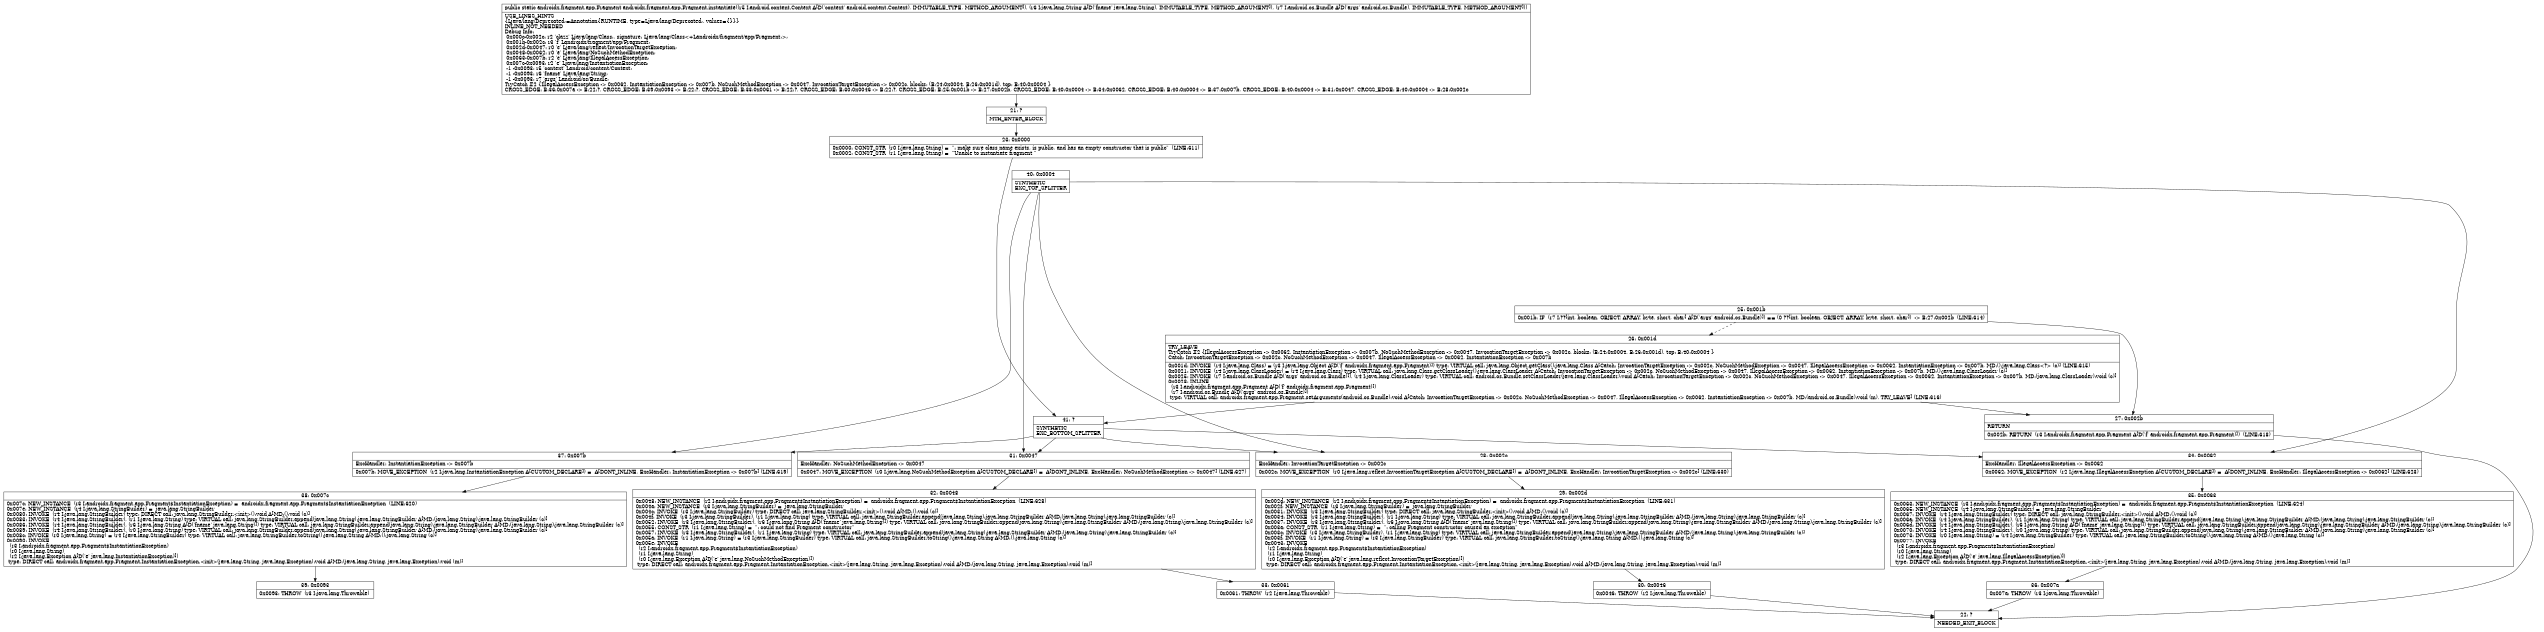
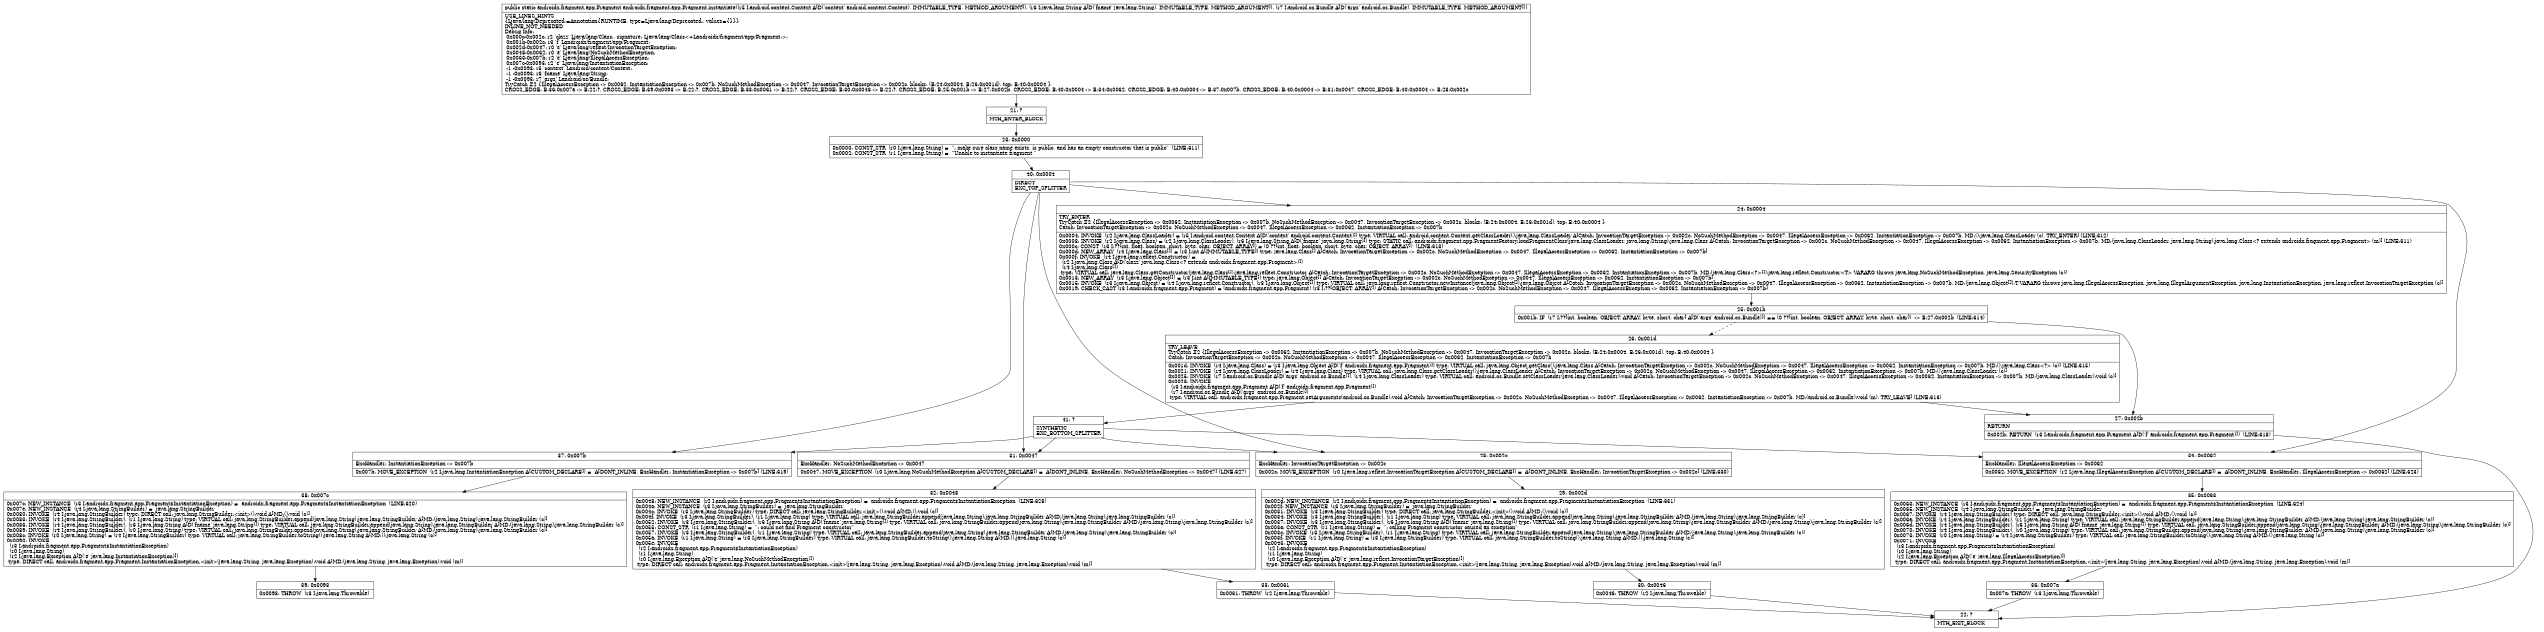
  digraph {
    node [shape=record]
    n1 [label="{21\:\ ?|MTH_ENTER_BLOCK\l}"]
    n2 [label="{23\:\ 0x0000|0x0000: CONST_STR  (r0 I:java.lang.String) =  \": make sure class name exists, is public, and has an empty constructor that is public\"  (LINE:611)\l0x0002: CONST_STR  (r1 I:java.lang.String) =  \"Unable to instantiate fragment \" \l}"]
-   n3 [label="{40\:\ 0x0004|SYNTHETIC\lEXC_TOP_SPLITTER\l}"]
+   n3 [label="{40\:\ 0x0004|DIRECT\lEXC_TOP_SPLITTER\l}"]
+   n4 [label="{24\:\ 0x0004|TRY_ENTER\lTryCatch #2 \{IllegalAccessException \-\> 0x0062, InstantiationException \-\> 0x007b, NoSuchMethodException \-\> 0x0047, InvocationTargetException \-\> 0x002c, blocks: (B:24:0x0004, B:26:0x001d), top: B:40:0x0004 \}\lCatch: InvocationTargetException \-\> 0x002c, NoSuchMethodException \-\> 0x0047, IllegalAccessException \-\> 0x0062, InstantiationException \-\> 0x007b\l|0x0004: INVOKE  (r2 I:java.lang.ClassLoader) = (r5 I:android.content.Context A[D('context' android.content.Context)]) type: VIRTUAL call: android.content.Context.getClassLoader():java.lang.ClassLoader A[Catch: InvocationTargetException \-\> 0x002c, NoSuchMethodException \-\> 0x0047, IllegalAccessException \-\> 0x0062, InstantiationException \-\> 0x007b, MD:():java.lang.ClassLoader (c), TRY_ENTER] (LINE:612)\l0x0008: INVOKE  (r2 I:java.lang.Class) = (r2 I:java.lang.ClassLoader), (r6 I:java.lang.String A[D('fname' java.lang.String)]) type: STATIC call: androidx.fragment.app.FragmentFactory.loadFragmentClass(java.lang.ClassLoader, java.lang.String):java.lang.Class A[Catch: InvocationTargetException \-\> 0x002c, NoSuchMethodException \-\> 0x0047, IllegalAccessException \-\> 0x0062, InstantiationException \-\> 0x007b, MD:(java.lang.ClassLoader, java.lang.String):java.lang.Class\<? extends androidx.fragment.app.Fragment\> (m)] (LINE:611)\l0x000c: CONST  (r3 I:??[int, float, boolean, short, byte, char, OBJECT, ARRAY]) = (0 ??[int, float, boolean, short, byte, char, OBJECT, ARRAY])  (LINE:613)\l0x000d: NEW_ARRAY  (r4 I:java.lang.Class[]) = (r3 I:int A[IMMUTABLE_TYPE]) type: java.lang.Class[] A[Catch: InvocationTargetException \-\> 0x002c, NoSuchMethodException \-\> 0x0047, IllegalAccessException \-\> 0x0062, InstantiationException \-\> 0x007b]\l0x000f: INVOKE  (r4 I:java.lang.reflect.Constructor) = \l  (r2 I:java.lang.Class A[D('clazz' java.lang.Class\<? extends androidx.fragment.app.Fragment\>)])\l  (r4 I:java.lang.Class[])\l type: VIRTUAL call: java.lang.Class.getConstructor(java.lang.Class[]):java.lang.reflect.Constructor A[Catch: InvocationTargetException \-\> 0x002c, NoSuchMethodException \-\> 0x0047, IllegalAccessException \-\> 0x0062, InstantiationException \-\> 0x007b, MD:(java.lang.Class\<?\>[]):java.lang.reflect.Constructor\<T\> VARARG throws java.lang.NoSuchMethodException, java.lang.SecurityException (c)]\l0x0013: NEW_ARRAY  (r3 I:java.lang.Object[]) = (r3 I:int A[IMMUTABLE_TYPE]) type: java.lang.Object[] A[Catch: InvocationTargetException \-\> 0x002c, NoSuchMethodException \-\> 0x0047, IllegalAccessException \-\> 0x0062, InstantiationException \-\> 0x007b]\l0x0015: INVOKE  (r3 I:java.lang.Object) = (r4 I:java.lang.reflect.Constructor), (r3 I:java.lang.Object[]) type: VIRTUAL call: java.lang.reflect.Constructor.newInstance(java.lang.Object[]):java.lang.Object A[Catch: InvocationTargetException \-\> 0x002c, NoSuchMethodException \-\> 0x0047, IllegalAccessException \-\> 0x0062, InstantiationException \-\> 0x007b, MD:(java.lang.Object[]):T VARARG throws java.lang.IllegalAccessException, java.lang.IllegalArgumentException, java.lang.InstantiationException, java.lang.reflect.InvocationTargetException (c)]\l0x0019: CHECK_CAST (r3 I:androidx.fragment.app.Fragment) = (androidx.fragment.app.Fragment) (r3 I:??[OBJECT, ARRAY]) A[Catch: InvocationTargetException \-\> 0x002c, NoSuchMethodException \-\> 0x0047, IllegalAccessException \-\> 0x0062, InstantiationException \-\> 0x007b]\l}"]
    n5 [label="{34\:\ 0x0062|ExcHandler: IllegalAccessException \-\> 0x0062\l|0x0062: MOVE_EXCEPTION  (r2 I:java.lang.IllegalAccessException A[CUSTOM_DECLARE]) =  A[DONT_INLINE, ExcHandler: IllegalAccessException \-\> 0x0062] (LINE:623)\l}"]
    n6 [label="{37\:\ 0x007b|ExcHandler: InstantiationException \-\> 0x007b\l|0x007b: MOVE_EXCEPTION  (r2 I:java.lang.InstantiationException A[CUSTOM_DECLARE]) =  A[DONT_INLINE, ExcHandler: InstantiationException \-\> 0x007b] (LINE:619)\l}"]
    n7 [label="{31\:\ 0x0047|ExcHandler: NoSuchMethodException \-\> 0x0047\l|0x0047: MOVE_EXCEPTION  (r0 I:java.lang.NoSuchMethodException A[CUSTOM_DECLARE]) =  A[DONT_INLINE, ExcHandler: NoSuchMethodException \-\> 0x0047] (LINE:627)\l}"]
    n8 [label="{28\:\ 0x002c|ExcHandler: InvocationTargetException \-\> 0x002c\l|0x002c: MOVE_EXCEPTION  (r0 I:java.lang.reflect.InvocationTargetException A[CUSTOM_DECLARE]) =  A[DONT_INLINE, ExcHandler: InvocationTargetException \-\> 0x002c] (LINE:630)\l}"]
    n9 [label="{25\:\ 0x001b|0x001b: IF  (r7 I:??[int, boolean, OBJECT, ARRAY, byte, short, char] A[D('args' android.os.Bundle)]) == (0 ??[int, boolean, OBJECT, ARRAY, byte, short, char])  \-\> B:27:0x002b  (LINE:614)\l}"]
-   n10 [label="{35\:\ 0x0063|0x0063: NEW_INSTANCE  (r3 I:androidx.fragment.app.Fragment$InstantiationException) =  androidx.fragment.app.Fragment$InstantiationException  (LINE:624)\l0x0065: NEW_INSTANCE  (r4 I:java.lang.StringBuilder) =  java.lang.StringBuilder \l0x0067: INVOKE  (r4 I:java.lang.StringBuilder) type: DIRECT call: java.lang.StringBuilder.\<init\>():void A[MD:():void (c)]\l0x006a: INVOKE  (r4 I:java.lang.StringBuilder), (r1 I:java.lang.String) type: VIRTUAL call: java.lang.StringBuilder.append(java.lang.String):java.lang.StringBuilder A[MD:(java.lang.String):java.lang.StringBuilder (c)]\l0x006d: INVOKE  (r4 I:java.lang.StringBuilder), (r6 I:java.lang.String A[D('fname' java.lang.String)]) type: VIRTUAL call: java.lang.StringBuilder.append(java.lang.String):java.lang.StringBuilder A[MD:(java.lang.String):java.lang.StringBuilder (c)]\l0x0070: INVOKE  (r4 I:java.lang.StringBuilder), (r0 I:java.lang.String) type: VIRTUAL call: java.lang.StringBuilder.append(java.lang.String):java.lang.StringBuilder A[MD:(java.lang.String):java.lang.StringBuilder (c)]\l0x0073: INVOKE  (r0 I:java.lang.String) = (r4 I:java.lang.StringBuilder) type: VIRTUAL call: java.lang.StringBuilder.toString():java.lang.String A[MD:():java.lang.String (c)]\l0x0077: INVOKE  \l  (r3 I:androidx.fragment.app.Fragment$InstantiationException)\l  (r0 I:java.lang.String)\l  (r2 I:java.lang.Exception A[D('e' java.lang.IllegalAccessException)])\l type: DIRECT call: androidx.fragment.app.Fragment.InstantiationException.\<init\>(java.lang.String, java.lang.Exception):void A[MD:(java.lang.String, java.lang.Exception):void (m)]\l}"]
+   n10 [label="{35\:\ 0x0063|0x0063: NEW_INSTANCE  (r3 I:androidx.fragment.app.Fragment$InstantiationException) =  androidx.fragment.app.Fragment$InstantiationException  (LINE:624)\l0x0065: NEW_INSTANCE  (r4 I:java.lang.StringBuilder) =  java.lang.StringBuilder \l0x0067: INVOKE  (r4 I:java.lang.StringBuilder) type: DIRECT call: java.lang.StringBuilder.\<init\>():void A[MD:():void (c)]\l0x006a: INVOKE  (r4 I:java.lang.StringBuilder), (r1 I:java.lang.String) type: VIRTUAL call: java.lang.StringBuilder.append(java.lang.String):java.lang.StringBuilder A[MD:(java.lang.String):java.lang.StringBuilder (c)]\l0x006d: INVOKE  (r4 I:java.lang.StringBuilder), (r6 I:java.lang.String A[D('fname' java.lang.String)]) type: VIRTUAL call: java.lang.StringBuilder.append(java.lang.String):java.lang.StringBuilder A[MD:(java.lang.String):java.lang.StringBuilder (c)]\l0x0070: INVOKE  (r4 I:java.lang.StringBuilder), (r0 I:java.lang.String) type: VIRTUAL call: java.lang.StringBuilder.append(java.lang.String):java.lang.StringBuilder A[MD:(java.lang.String):java.lang.StringBuilder (c)]\l0x0073: INVOKE  (r0 I:java.lang.String) = (r4 I:java.lang.StringBuilder) type: VIRTUAL call: java.lang.StringBuilder.toString():java.lang.String A[MD:():java.lang.String (c)]\l0x0071: INVOKE  \l  (r3 I:androidx.fragment.app.Fragment$InstantiationException)\l  (r0 I:java.lang.String)\l  (r2 I:java.lang.Exception A[D('e' java.lang.IllegalAccessException)])\l type: DIRECT call: androidx.fragment.app.Fragment.InstantiationException.\<init\>(java.lang.String, java.lang.Exception):void A[MD:(java.lang.String, java.lang.Exception):void (m)]\l}"]
    n11 [label="{38\:\ 0x007c|0x007c: NEW_INSTANCE  (r3 I:androidx.fragment.app.Fragment$InstantiationException) =  androidx.fragment.app.Fragment$InstantiationException  (LINE:620)\l0x007e: NEW_INSTANCE  (r4 I:java.lang.StringBuilder) =  java.lang.StringBuilder \l0x0080: INVOKE  (r4 I:java.lang.StringBuilder) type: DIRECT call: java.lang.StringBuilder.\<init\>():void A[MD:():void (c)]\l0x0083: INVOKE  (r4 I:java.lang.StringBuilder), (r1 I:java.lang.String) type: VIRTUAL call: java.lang.StringBuilder.append(java.lang.String):java.lang.StringBuilder A[MD:(java.lang.String):java.lang.StringBuilder (c)]\l0x0086: INVOKE  (r4 I:java.lang.StringBuilder), (r6 I:java.lang.String A[D('fname' java.lang.String)]) type: VIRTUAL call: java.lang.StringBuilder.append(java.lang.String):java.lang.StringBuilder A[MD:(java.lang.String):java.lang.StringBuilder (c)]\l0x0089: INVOKE  (r4 I:java.lang.StringBuilder), (r0 I:java.lang.String) type: VIRTUAL call: java.lang.StringBuilder.append(java.lang.String):java.lang.StringBuilder A[MD:(java.lang.String):java.lang.StringBuilder (c)]\l0x008c: INVOKE  (r0 I:java.lang.String) = (r4 I:java.lang.StringBuilder) type: VIRTUAL call: java.lang.StringBuilder.toString():java.lang.String A[MD:():java.lang.String (c)]\l0x0090: INVOKE  \l  (r3 I:androidx.fragment.app.Fragment$InstantiationException)\l  (r0 I:java.lang.String)\l  (r2 I:java.lang.Exception A[D('e' java.lang.InstantiationException)])\l type: DIRECT call: androidx.fragment.app.Fragment.InstantiationException.\<init\>(java.lang.String, java.lang.Exception):void A[MD:(java.lang.String, java.lang.Exception):void (m)]\l}"]
    n12 [label="{32\:\ 0x0048|0x0048: NEW_INSTANCE  (r2 I:androidx.fragment.app.Fragment$InstantiationException) =  androidx.fragment.app.Fragment$InstantiationException  (LINE:628)\l0x004a: NEW_INSTANCE  (r3 I:java.lang.StringBuilder) =  java.lang.StringBuilder \l0x004c: INVOKE  (r3 I:java.lang.StringBuilder) type: DIRECT call: java.lang.StringBuilder.\<init\>():void A[MD:():void (c)]\l0x004f: INVOKE  (r3 I:java.lang.StringBuilder), (r1 I:java.lang.String) type: VIRTUAL call: java.lang.StringBuilder.append(java.lang.String):java.lang.StringBuilder A[MD:(java.lang.String):java.lang.StringBuilder (c)]\l0x0052: INVOKE  (r3 I:java.lang.StringBuilder), (r6 I:java.lang.String A[D('fname' java.lang.String)]) type: VIRTUAL call: java.lang.StringBuilder.append(java.lang.String):java.lang.StringBuilder A[MD:(java.lang.String):java.lang.StringBuilder (c)]\l0x0055: CONST_STR  (r1 I:java.lang.String) =  \": could not find Fragment constructor\" \l0x0057: INVOKE  (r3 I:java.lang.StringBuilder), (r1 I:java.lang.String) type: VIRTUAL call: java.lang.StringBuilder.append(java.lang.String):java.lang.StringBuilder A[MD:(java.lang.String):java.lang.StringBuilder (c)]\l0x005a: INVOKE  (r1 I:java.lang.String) = (r3 I:java.lang.StringBuilder) type: VIRTUAL call: java.lang.StringBuilder.toString():java.lang.String A[MD:():java.lang.String (c)]\l0x005e: INVOKE  \l  (r2 I:androidx.fragment.app.Fragment$InstantiationException)\l  (r1 I:java.lang.String)\l  (r0 I:java.lang.Exception A[D('e' java.lang.NoSuchMethodException)])\l type: DIRECT call: androidx.fragment.app.Fragment.InstantiationException.\<init\>(java.lang.String, java.lang.Exception):void A[MD:(java.lang.String, java.lang.Exception):void (m)]\l}"]
    n13 [label="{29\:\ 0x002d|0x002d: NEW_INSTANCE  (r2 I:androidx.fragment.app.Fragment$InstantiationException) =  androidx.fragment.app.Fragment$InstantiationException  (LINE:631)\l0x002f: NEW_INSTANCE  (r3 I:java.lang.StringBuilder) =  java.lang.StringBuilder \l0x0031: INVOKE  (r3 I:java.lang.StringBuilder) type: DIRECT call: java.lang.StringBuilder.\<init\>():void A[MD:():void (c)]\l0x0034: INVOKE  (r3 I:java.lang.StringBuilder), (r1 I:java.lang.String) type: VIRTUAL call: java.lang.StringBuilder.append(java.lang.String):java.lang.StringBuilder A[MD:(java.lang.String):java.lang.StringBuilder (c)]\l0x0037: INVOKE  (r3 I:java.lang.StringBuilder), (r6 I:java.lang.String A[D('fname' java.lang.String)]) type: VIRTUAL call: java.lang.StringBuilder.append(java.lang.String):java.lang.StringBuilder A[MD:(java.lang.String):java.lang.StringBuilder (c)]\l0x003a: CONST_STR  (r1 I:java.lang.String) =  \": calling Fragment constructor caused an exception\" \l0x003c: INVOKE  (r3 I:java.lang.StringBuilder), (r1 I:java.lang.String) type: VIRTUAL call: java.lang.StringBuilder.append(java.lang.String):java.lang.StringBuilder A[MD:(java.lang.String):java.lang.StringBuilder (c)]\l0x003f: INVOKE  (r1 I:java.lang.String) = (r3 I:java.lang.StringBuilder) type: VIRTUAL call: java.lang.StringBuilder.toString():java.lang.String A[MD:():java.lang.String (c)]\l0x0043: INVOKE  \l  (r2 I:androidx.fragment.app.Fragment$InstantiationException)\l  (r1 I:java.lang.String)\l  (r0 I:java.lang.Exception A[D('e' java.lang.reflect.InvocationTargetException)])\l type: DIRECT call: androidx.fragment.app.Fragment.InstantiationException.\<init\>(java.lang.String, java.lang.Exception):void A[MD:(java.lang.String, java.lang.Exception):void (m)]\l}"]
-   n14 [label="{26\:\ 0x001d|TRY_LEAVE\lTryCatch #2 \{IllegalAccessException \-\> 0x0062, InstantiationException \-\> 0x007b, NoSuchMethodException \-\> 0x0047, InvocationTargetException \-\> 0x002c, blocks: (B:24:0x0004, B:26:0x001d), top: B:40:0x0004 \}\lCatch: InvocationTargetException \-\> 0x002c, NoSuchMethodException \-\> 0x0047, IllegalAccessException \-\> 0x0062, InstantiationException \-\> 0x007b\l|0x001d: INVOKE  (r4 I:java.lang.Class) = (r3 I:java.lang.Object A[D('f' androidx.fragment.app.Fragment)]) type: VIRTUAL call: java.lang.Object.getClass():java.lang.Class A[Catch: InvocationTargetException \-\> 0x002c, NoSuchMethodException \-\> 0x0047, IllegalAccessException \-\> 0x0062, InstantiationException \-\> 0x007b, MD:():java.lang.Class\<?\> (c)] (LINE:615)\l0x0021: INVOKE  (r4 I:java.lang.ClassLoader) = (r4 I:java.lang.Class) type: VIRTUAL call: java.lang.Class.getClassLoader():java.lang.ClassLoader A[Catch: InvocationTargetException \-\> 0x002c, NoSuchMethodException \-\> 0x0047, IllegalAccessException \-\> 0x0062, InstantiationException \-\> 0x007b, MD:():java.lang.ClassLoader (c)]\l0x0025: INVOKE  (r7 I:android.os.Bundle A[D('args' android.os.Bundle)]), (r4 I:java.lang.ClassLoader) type: VIRTUAL call: android.os.Bundle.setClassLoader(java.lang.ClassLoader):void A[Catch: InvocationTargetException \-\> 0x002c, NoSuchMethodException \-\> 0x0047, IllegalAccessException \-\> 0x0062, InstantiationException \-\> 0x007b, MD:(java.lang.ClassLoader):void (c)]\l0x0028: INLINE  \l  (r3 I:androidx.fragment.app.Fragment A[D('f' androidx.fragment.app.Fragment)])\l  (r7 I:android.os.Bundle A[D('args' android.os.Bundle)])\l type: VIRTUAL call: androidx.fragment.app.Fragment.setArguments(android.os.Bundle):void A[Catch: InvocationTargetException \-\> 0x002c, NoSuchMethodException \-\> 0x0047, IllegalAccessException \-\> 0x0062, InstantiationException \-\> 0x007b, MD:(android.os.Bundle):void (m), TRY_LEAVE] (LINE:616)\l}"]
+   n14 [label="{26\:\ 0x001d|TRY_LEAVE\lTryCatch #2 \{IllegalAccessException \-\> 0x0062, InstantiationException \-\> 0x007b, NoSuchMethodException \-\> 0x0047, InvocationTargetException \-\> 0x002c, blocks: (B:24:0x0004, B:26:0x001d), top: B:40:0x0004 \}\lCatch: InvocationTargetException \-\> 0x002c, NoSuchMethodException \-\> 0x0047, IllegalAccessException \-\> 0x0062, InstantiationException \-\> 0x007b\l|0x001d: INVOKE  (r4 I:java.lang.Class) = (r3 I:java.lang.Object A[D('f' androidx.fragment.app.Fragment)]) type: VIRTUAL call: java.lang.Object.getClass():java.lang.Class A[Catch: InvocationTargetException \-\> 0x002c, NoSuchMethodException \-\> 0x0047, IllegalAccessException \-\> 0x0062, InstantiationException \-\> 0x007b, MD:():java.lang.Class\<?\> (c)] (LINE:615)\l0x0021: INVOKE  (r4 I:java.lang.ClassLoader) = (r4 I:java.lang.Class) type: VIRTUAL call: java.lang.Class.getClassLoader():java.lang.ClassLoader A[Catch: InvocationTargetException \-\> 0x002c, NoSuchMethodException \-\> 0x0047, IllegalAccessException \-\> 0x0062, InstantiationException \-\> 0x007b, MD:():java.lang.ClassLoader (c)]\l0x0025: INVOKE  (r7 I:android.os.Bundle A[D('args' android.os.Bundle)]), (r4 I:java.lang.ClassLoader) type: VIRTUAL call: android.os.Bundle.setClassLoader(java.lang.ClassLoader):void A[Catch: InvocationTargetException \-\> 0x002c, NoSuchMethodException \-\> 0x0047, IllegalAccessException \-\> 0x0062, InstantiationException \-\> 0x007b, MD:(java.lang.ClassLoader):void (c)]\l0x0028: INVOKE  \l  (r3 I:androidx.fragment.app.Fragment A[D('f' androidx.fragment.app.Fragment)])\l  (r7 I:android.os.Bundle A[D('args' android.os.Bundle)])\l type: VIRTUAL call: androidx.fragment.app.Fragment.setArguments(android.os.Bundle):void A[Catch: InvocationTargetException \-\> 0x002c, NoSuchMethodException \-\> 0x0047, IllegalAccessException \-\> 0x0062, InstantiationException \-\> 0x007b, MD:(android.os.Bundle):void (m), TRY_LEAVE] (LINE:616)\l}"]
    n15 [label="{27\:\ 0x002b|RETURN\l|0x002b: RETURN  (r3 I:androidx.fragment.app.Fragment A[D('f' androidx.fragment.app.Fragment)])  (LINE:618)\l}"]
    n16 [label="{41\:\ ?|SYNTHETIC\lEXC_BOTTOM_SPLITTER\l}"]
-   n17 [label="{22\:\ ?|NEEDED_EXIT_BLOCK\l}"]
+   n17 [label="{22\:\ ?|MTH_EXIT_BLOCK\l}"]
    n18 [label="{36\:\ 0x007a|0x007a: THROW  (r3 I:java.lang.Throwable) \l}"]
    n19 [label="{39\:\ 0x0093|0x0093: THROW  (r3 I:java.lang.Throwable) \l}"]
    n20 [label="{33\:\ 0x0061|0x0061: THROW  (r2 I:java.lang.Throwable) \l}"]
    n21 [label="{30\:\ 0x0046|0x0046: THROW  (r2 I:java.lang.Throwable) \l}"]
    n22 [label="{public static androidx.fragment.app.Fragment androidx.fragment.app.Fragment.instantiate((r5 I:android.content.Context A[D('context' android.content.Context), IMMUTABLE_TYPE, METHOD_ARGUMENT]), (r6 I:java.lang.String A[D('fname' java.lang.String), IMMUTABLE_TYPE, METHOD_ARGUMENT]), (r7 I:android.os.Bundle A[D('args' android.os.Bundle), IMMUTABLE_TYPE, METHOD_ARGUMENT]))  | USE_LINES_HINTS\l\{Ljava\/lang\/Deprecated;=Annotation\{RUNTIME, type=Ljava\/lang\/Deprecated;, values=\{\}\}\}\lINLINE_NOT_NEEDED\lDebug Info:\l  0x000c\-0x002c: r2 'clazz' Ljava\/lang\/Class;, signature: Ljava\/lang\/Class\<+Landroidx\/fragment\/app\/Fragment;\>;\l  0x001b\-0x002c: r3 'f' Landroidx\/fragment\/app\/Fragment;\l  0x002d\-0x0047: r0 'e' Ljava\/lang\/reflect\/InvocationTargetException;\l  0x0048\-0x0062: r0 'e' Ljava\/lang\/NoSuchMethodException;\l  0x0063\-0x007b: r2 'e' Ljava\/lang\/IllegalAccessException;\l  0x007c\-0x0093: r2 'e' Ljava\/lang\/InstantiationException;\l  \-1 \-0x0093: r5 'context' Landroid\/content\/Context;\l  \-1 \-0x0093: r6 'fname' Ljava\/lang\/String;\l  \-1 \-0x0093: r7 'args' Landroid\/os\/Bundle;\lTryCatch #2 \{IllegalAccessException \-\> 0x0062, InstantiationException \-\> 0x007b, NoSuchMethodException \-\> 0x0047, InvocationTargetException \-\> 0x002c, blocks: (B:24:0x0004, B:26:0x001d), top: B:40:0x0004 \}\lCROSS_EDGE: B:36:0x007a \-\> B:22:?, CROSS_EDGE: B:39:0x0093 \-\> B:22:?, CROSS_EDGE: B:33:0x0061 \-\> B:22:?, CROSS_EDGE: B:30:0x0046 \-\> B:22:?, CROSS_EDGE: B:25:0x001b \-\> B:27:0x002b, CROSS_EDGE: B:40:0x0004 \-\> B:34:0x0062, CROSS_EDGE: B:40:0x0004 \-\> B:37:0x007b, CROSS_EDGE: B:40:0x0004 \-\> B:31:0x0047, CROSS_EDGE: B:40:0x0004 \-\> B:28:0x002c\l}"]
    n1 -> n2
-   n2 -> n16
+   n2 -> n3
+   n3 -> n4
    n3 -> n5
    n3 -> n6
    n3 -> n7
    n3 -> n8
+   n4 -> n9
    n5 -> n10
    n6 -> n11
    n7 -> n12
    n8 -> n13
    n9 -> n14 [style=dashed]
    n9 -> n15
    n10 -> n18
    n11 -> n19
    n12 -> n20
    n13 -> n21
    n14 -> n15
    n14 -> n16
    n15 -> n17
    n16 -> n5
    n16 -> n6
    n16 -> n7
    n16 -> n8
    n18 -> n17
    n20 -> n17
    n21 -> n17
    n22 -> n1
  }
